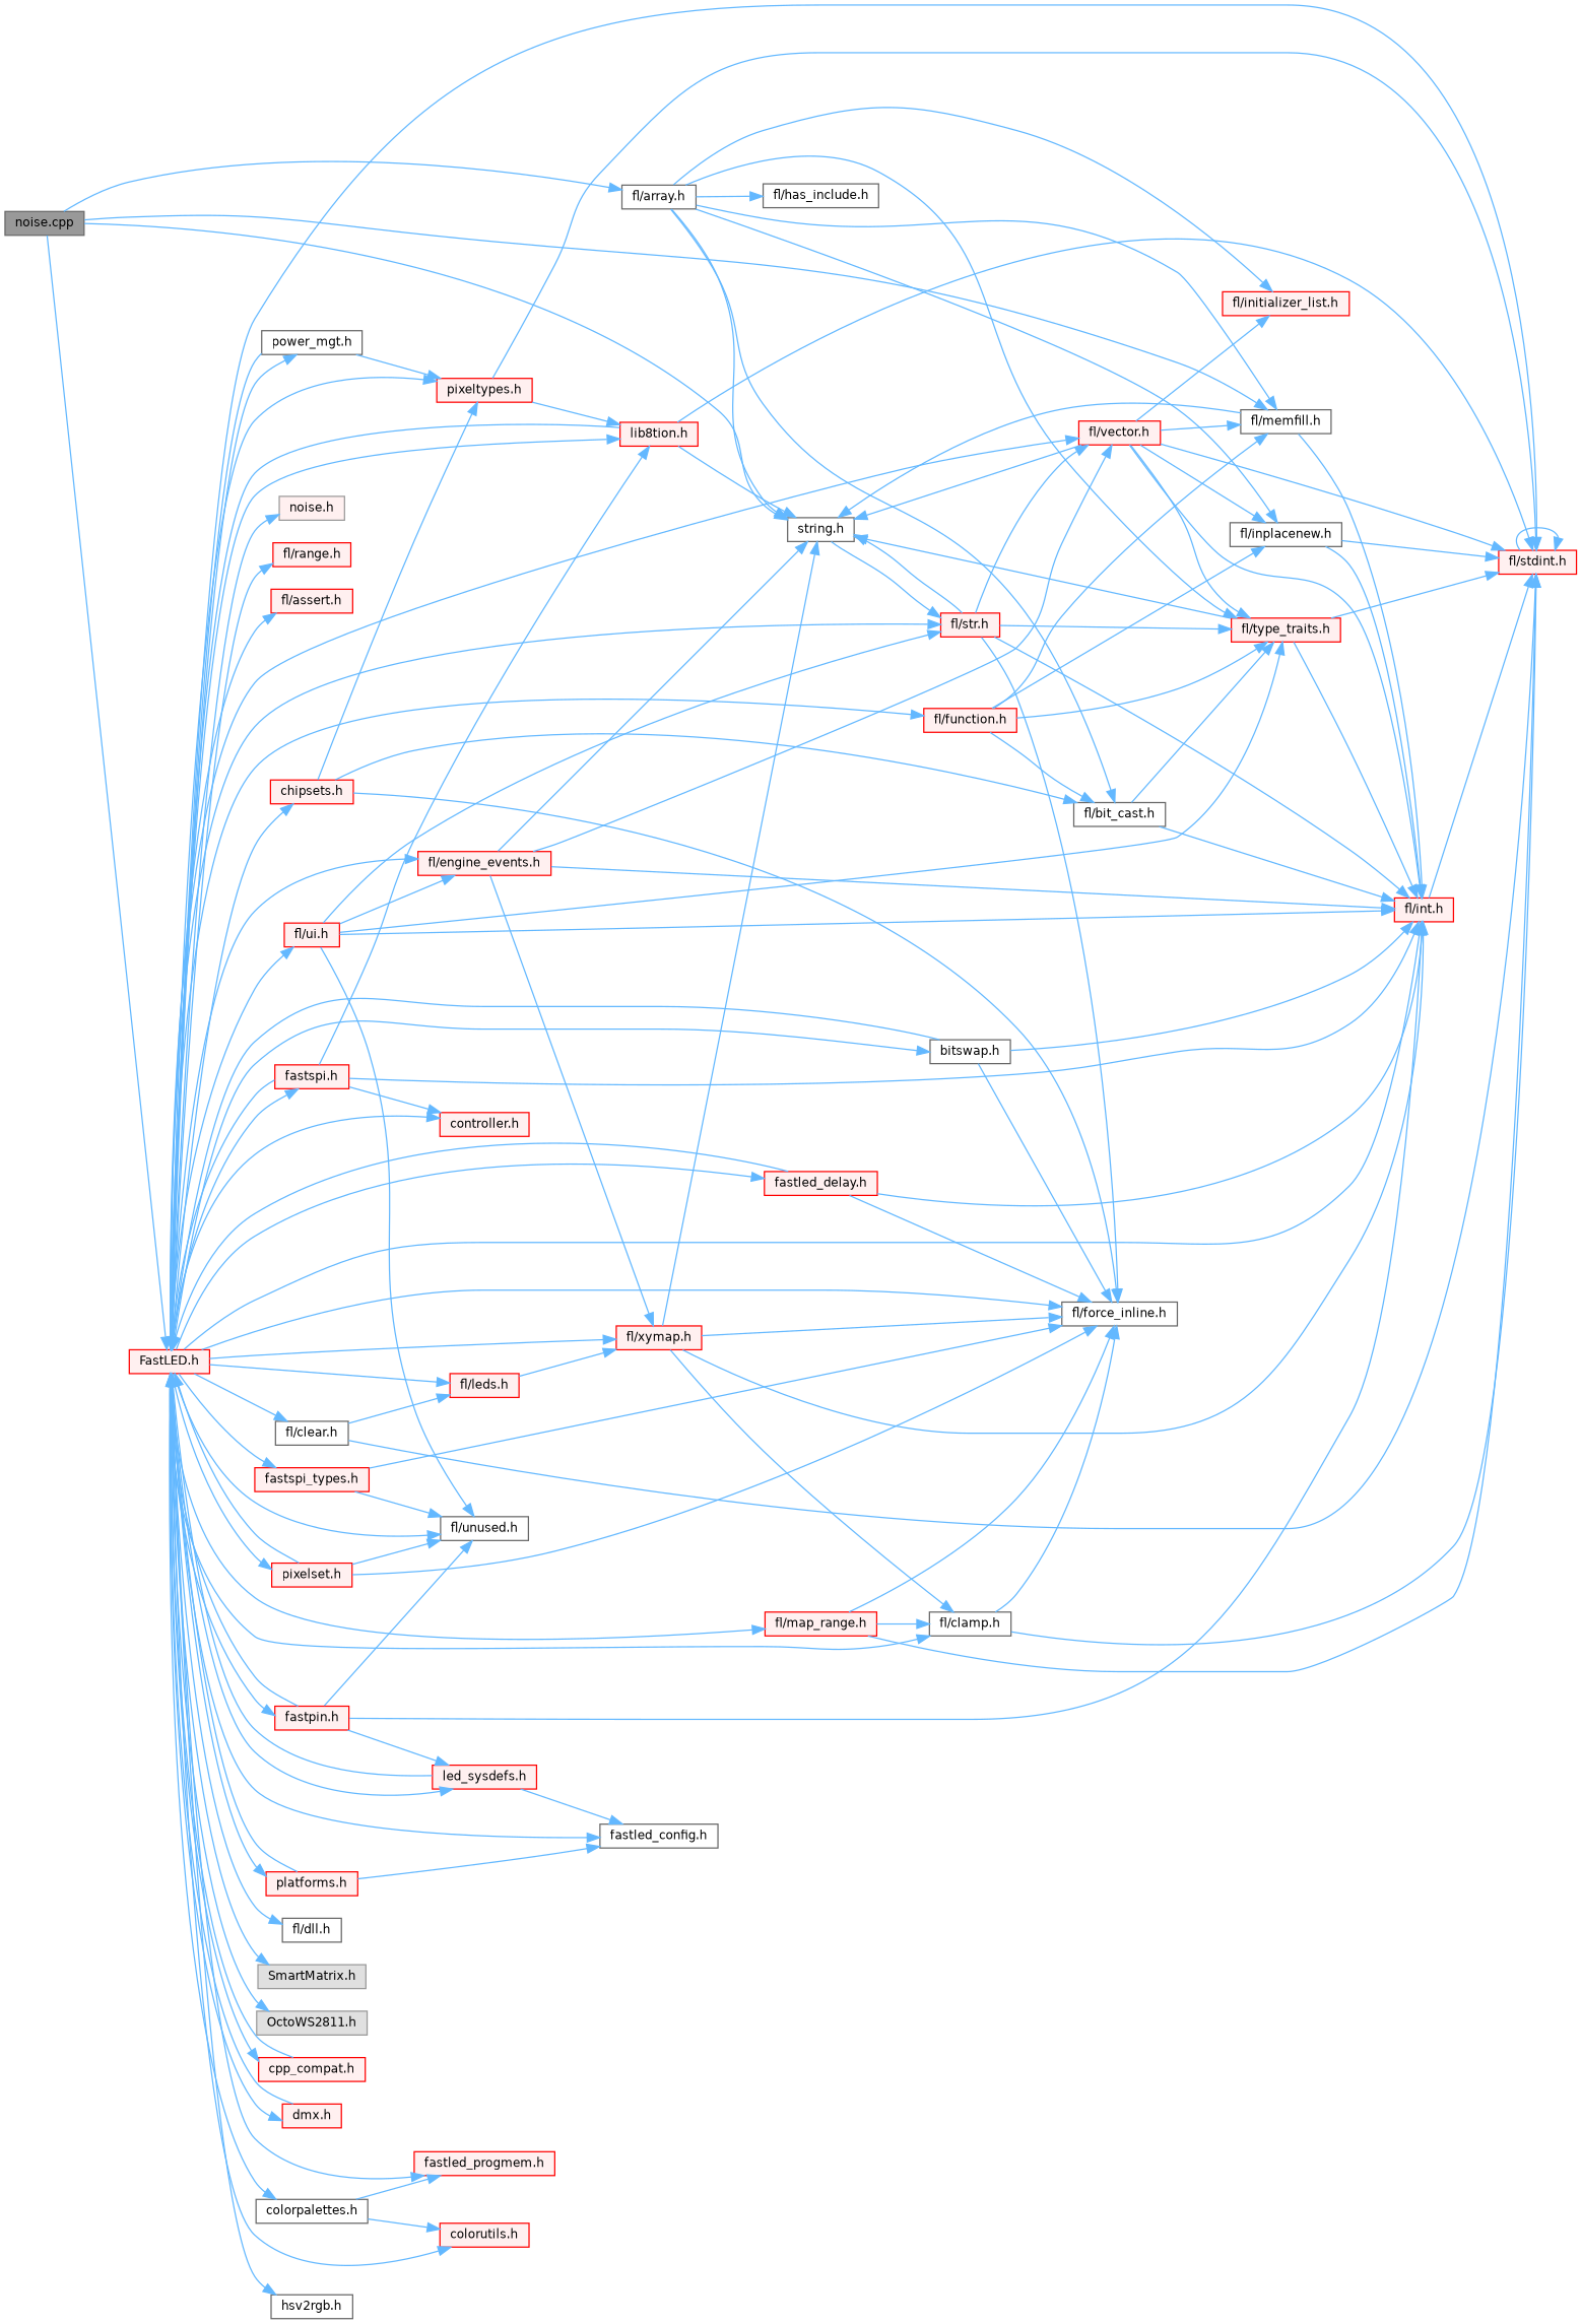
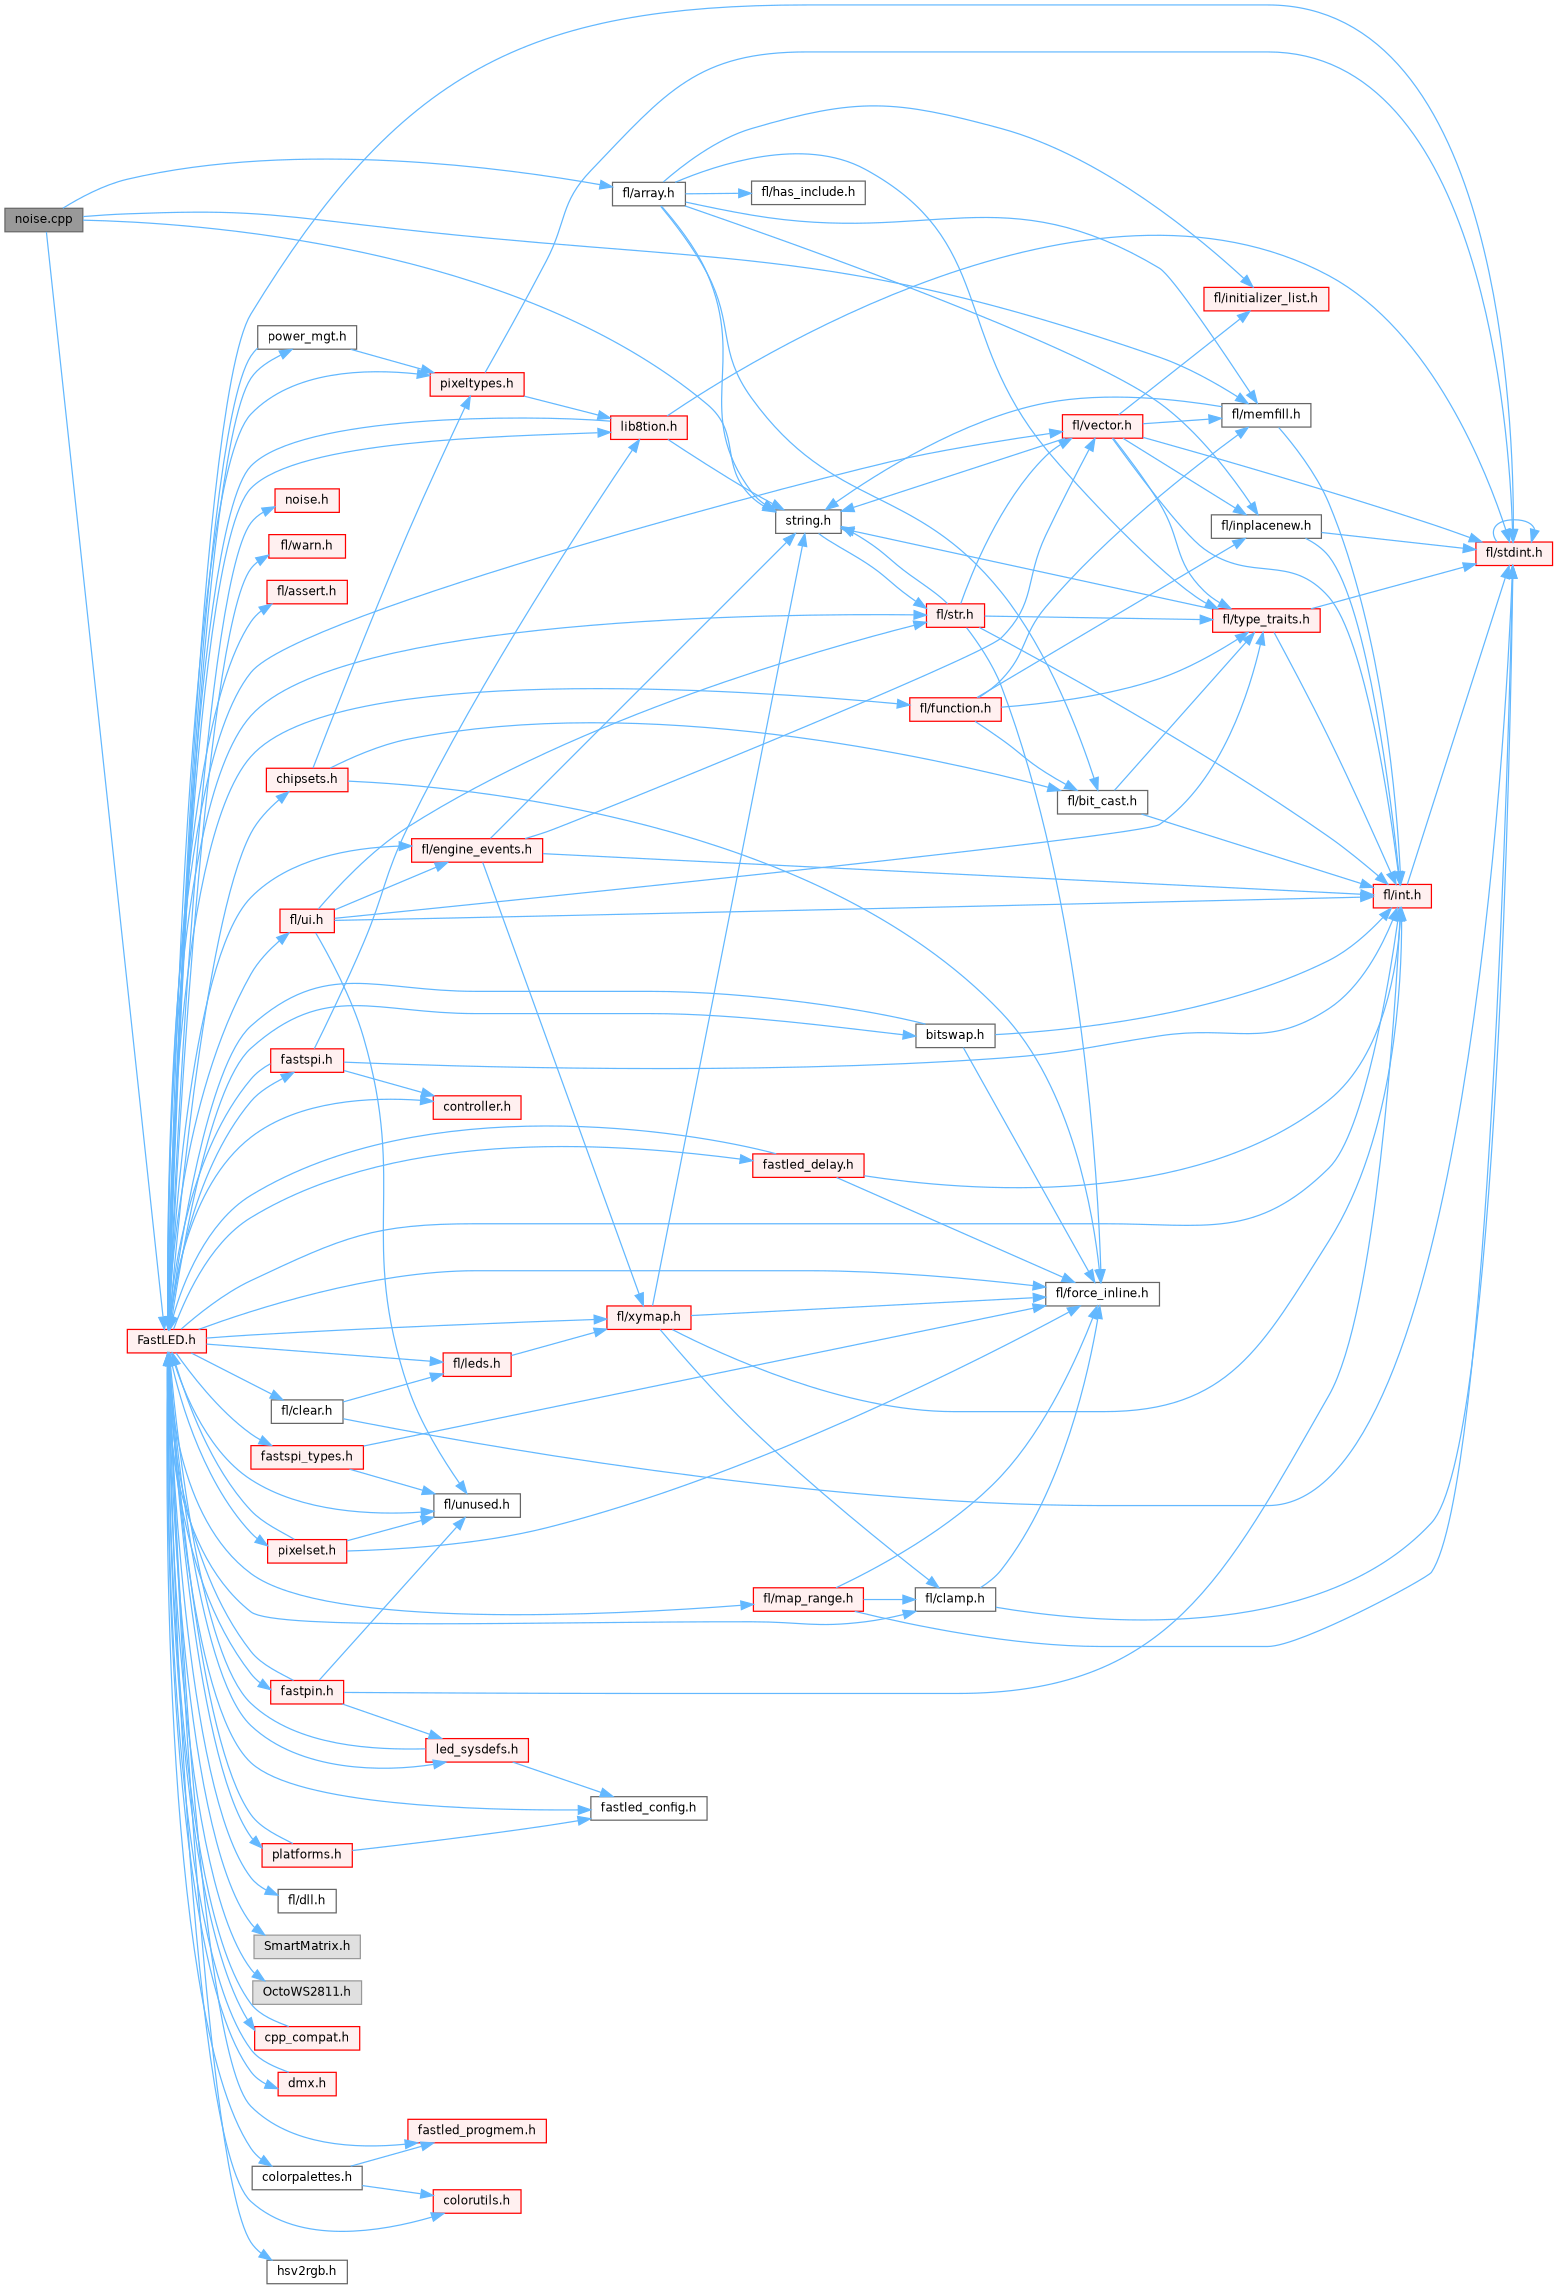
  digraph {
    rankdir=LR
    node [color=red fillcolor="#FFF0F0" fontname=Helvetica fontsize=10 shape=box style=filled]
    edge [color=steelblue1 fontname=Helvetica fontsize=10 labelfontname=Helvetica labelfontsize=10 style=solid]
    n1 [color=gray40 fillcolor=grey60 fontcolor=black height=0.2 label="noise.cpp" width=0.4]
    n2 [color=grey40 fillcolor=white height=0.2 label="string.h" width=0.4]
    n3 [color=grey40 fillcolor=white height=0.2 label="fl/memfill.h" width=0.4]
    n4 [color=grey40 fillcolor=white height=0.2 label="fl/array.h" width=0.4]
    n5 [height=0.2 label="FastLED.h" width=0.4]
    n6 [height=0.2 label="fl/str.h" width=0.4]
    n7 [height=0.2 label="fl/int.h" width=0.4]
    n8 [height=0.2 label="fl/type_traits.h" width=0.4]
    n9 [height=0.2 label="fl/initializer_list.h" width=0.4]
    n10 [color=grey40 fillcolor=white height=0.2 label="fl/inplacenew.h" width=0.4]
    n11 [color=grey40 fillcolor=white height=0.2 label="fl/bit_cast.h" width=0.4]
    n12 [color=grey40 fillcolor=white height=0.2 label="fl/has_include.h" width=0.4]
    n13 [height=0.2 label="fl/vector.h" width=0.4]
    n14 [color=grey40 fillcolor=white height=0.2 label="fl/force_inline.h" width=0.4]
    n15 [height=0.2 label="fl/stdint.h" width=0.4]
    n16 [color=grey40 fillcolor=white height=0.2 label="fl/dll.h" width=0.4]
    n17 [color=grey60 fillcolor="#E0E0E0" height=0.2 label="SmartMatrix.h" width=0.4]
    n18 [color=grey60 fillcolor="#E0E0E0" height=0.2 label="OctoWS2811.h" width=0.4]
    n19 [height=0.2 label="cpp_compat.h" width=0.4]
    n20 [color=grey40 fillcolor=white height=0.2 label="fastled_config.h" width=0.4]
    n21 [height=0.2 label="led_sysdefs.h" width=0.4]
    n22 [height=0.2 label="fastled_delay.h" width=0.4]
    n23 [color=grey40 fillcolor=white height=0.2 label="bitswap.h" width=0.4]
    n24 [height=0.2 label="controller.h" width=0.4]
    n25 [height=0.2 label="fastpin.h" width=0.4]
    n26 [color=grey40 fillcolor=white height=0.2 label="fl/unused.h" width=0.4]
    n27 [height=0.2 label="fastspi_types.h" width=0.4]
    n28 [height=0.2 label="dmx.h" width=0.4]
    n29 [height=0.2 label="platforms.h" width=0.4]
    n30 [height=0.2 label="fastled_progmem.h" width=0.4]
    n31 [height=0.2 label="lib8tion.h" width=0.4]
    n32 [height=0.2 label="pixeltypes.h" width=0.4]
    n33 [color=grey40 fillcolor=white height=0.2 label="hsv2rgb.h" width=0.4]
    n34 [height=0.2 label="colorutils.h" width=0.4]
    n35 [height=0.2 label="pixelset.h" width=0.4]
    n36 [color=grey40 fillcolor=white height=0.2 label="colorpalettes.h" width=0.4]
-   n37 [color=grey60 height=0.2 label="noise.h" width=0.4]
+   n37 [height=0.2 label="noise.h" width=0.4]
    n38 [color=grey40 fillcolor=white height=0.2 label="power_mgt.h" width=0.4]
    n39 [height=0.2 label="fastspi.h" width=0.4]
    n40 [height=0.2 label="chipsets.h" width=0.4]
    n41 [height=0.2 label="fl/engine_events.h" width=0.4]
    n42 [height=0.2 label="fl/xymap.h" width=0.4]
    n43 [color=grey40 fillcolor=white height=0.2 label="fl/clamp.h" width=0.4]
    n44 [height=0.2 label="fl/leds.h" width=0.4]
    n45 [height=0.2 label="fl/map_range.h" width=0.4]
-   n46 [height=0.2 label="fl/range.h" width=0.4]
+   n46 [height=0.2 label="fl/warn.h" width=0.4]
    n47 [height=0.2 label="fl/assert.h" width=0.4]
    n48 [height=0.2 label="fl/function.h" width=0.4]
    n49 [color=grey40 fillcolor=white height=0.2 label="fl/clear.h" width=0.4]
    n50 [height=0.2 label="fl/ui.h" width=0.4]
    n1 -> n2
    n1 -> n3
    n1 -> n4
    n1 -> n5
    n2 -> n6
    n3 -> n2
    n3 -> n7
    n4 -> n2
    n4 -> n3
    n4 -> n8
    n4 -> n9
    n4 -> n10
    n4 -> n11
    n4 -> n12
    n5 -> n6
    n5 -> n7
    n5 -> n13
    n5 -> n14
    n5 -> n15
    n5 -> n16
    n5 -> n17
    n5 -> n18
    n5 -> n19
    n5 -> n20
    n5 -> n21
    n5 -> n22
    n5 -> n23
    n5 -> n24
    n5 -> n25
    n5 -> n26
    n5 -> n27
    n5 -> n28
    n5 -> n29
    n5 -> n30
    n5 -> n31
    n5 -> n32
    n5 -> n33
    n5 -> n34
    n5 -> n35
    n5 -> n36
    n5 -> n37
    n5 -> n38
    n5 -> n39
    n5 -> n40
    n5 -> n41
    n5 -> n42
    n5 -> n43
    n5 -> n44
    n5 -> n45
    n5 -> n46
    n5 -> n47
    n5 -> n48
    n5 -> n49
    n5 -> n50
    n6 -> n2
    n6 -> n7
    n6 -> n8
    n6 -> n13
    n6 -> n14
    n7 -> n15
    n8 -> n2
    n8 -> n7
    n8 -> n15
    n10 -> n7
    n10 -> n15
    n11 -> n7
    n11 -> n8
    n13 -> n2
    n13 -> n3
    n13 -> n7
    n13 -> n8
    n13 -> n9
    n13 -> n10
    n13 -> n15
    n15 -> n15
    n19 -> n5
    n21 -> n5
    n21 -> n20
    n22 -> n5
    n22 -> n7
    n22 -> n14
    n23 -> n5
    n23 -> n7
    n23 -> n14
    n25 -> n5
    n25 -> n7
    n25 -> n21
    n25 -> n26
    n27 -> n14
    n27 -> n26
    n28 -> n5
    n29 -> n5
    n29 -> n20
    n31 -> n2
    n31 -> n5
    n31 -> n15
    n32 -> n15
    n32 -> n31
    n35 -> n5
    n35 -> n14
    n35 -> n26
    n36 -> n30
    n36 -> n34
    n38 -> n5
    n38 -> n32
    n39 -> n5
    n39 -> n7
    n39 -> n24
    n39 -> n31
    n40 -> n11
    n40 -> n14
    n40 -> n32
    n41 -> n2
    n41 -> n7
    n41 -> n13
    n41 -> n42
    n42 -> n2
    n42 -> n7
    n42 -> n14
    n42 -> n43
    n43 -> n14
    n43 -> n15
    n44 -> n42
    n45 -> n14
    n45 -> n15
    n45 -> n43
    n48 -> n3
    n48 -> n8
    n48 -> n10
    n48 -> n11
    n49 -> n15
    n49 -> n44
    n50 -> n6
    n50 -> n7
    n50 -> n8
    n50 -> n26
    n50 -> n41
  }
